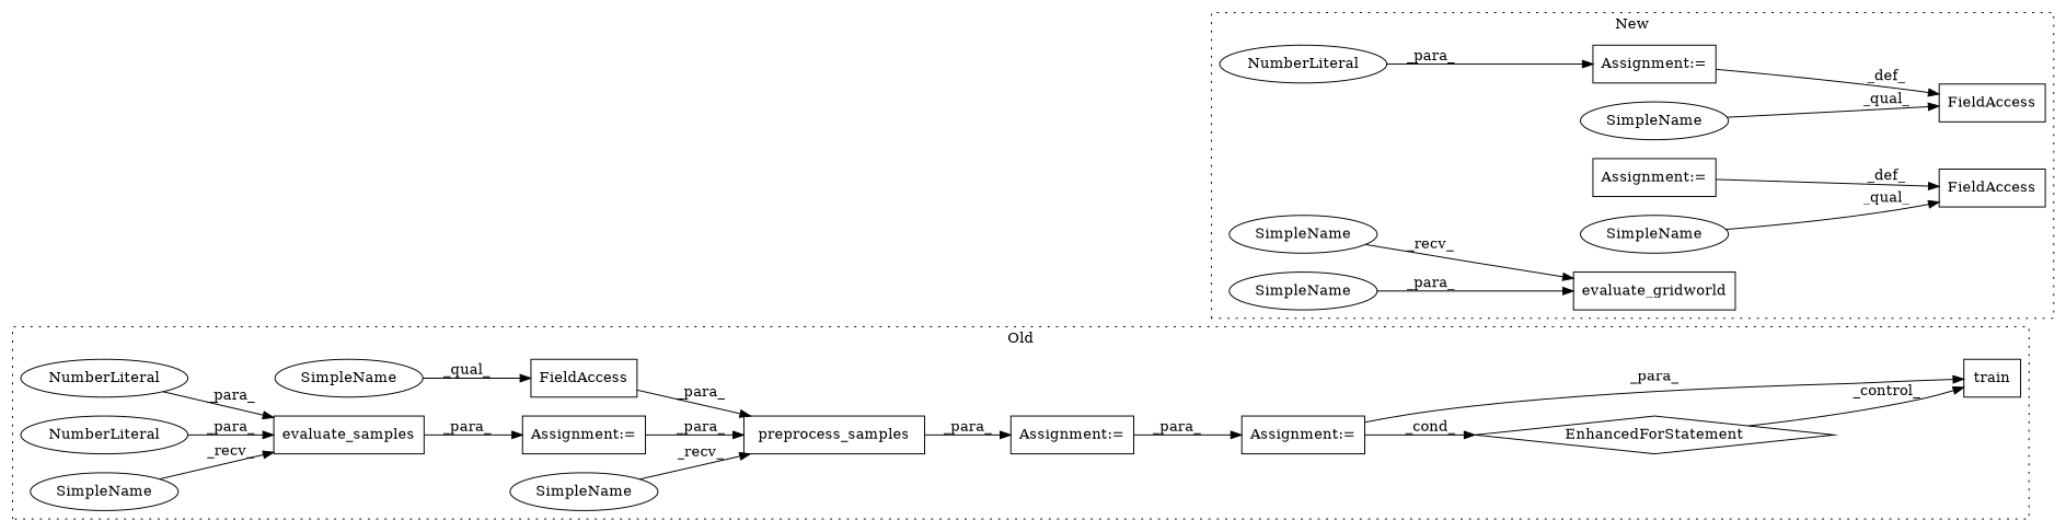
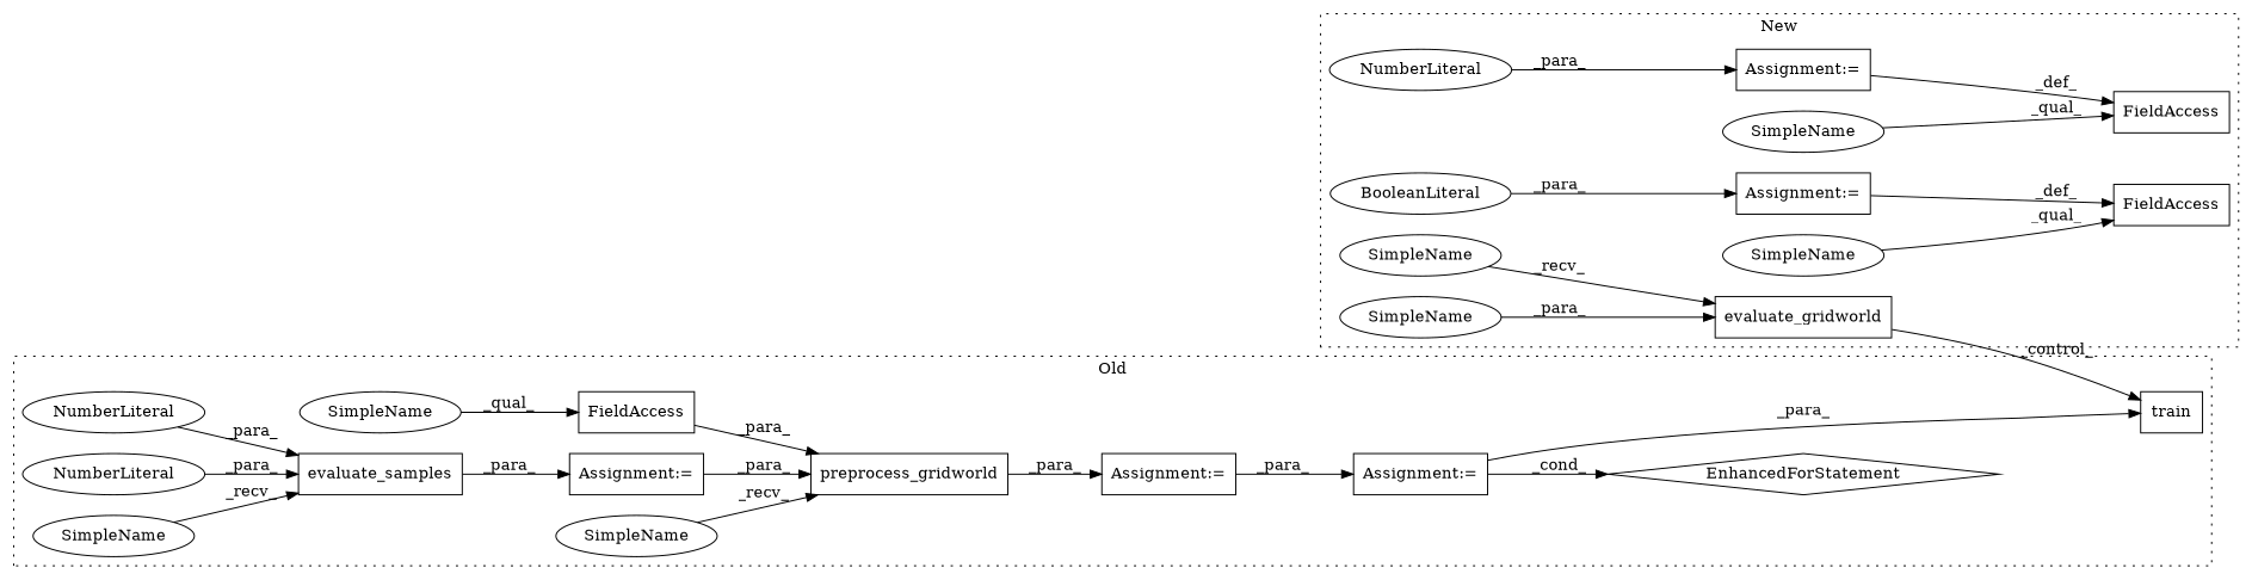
  digraph {
    rankdir=LR
    node [a=42 l=4 s="7542,7609" shape=box]
    n1 [a=32 l="17,1" label=evaluate_samples s="7185,7221"]
-   n2 [a=32 l="19,1" label=preprocess_samples s="7481,7535"]
+   n2 [a=32 l="19,1" label=preprocess_gridworld s="7481,7535"]
    n3 [a=70 l="53,2" label=EnhancedForStatement shape=diamond]
    n4 [a=22 l=19 label=FieldAccess s=7508]
    n5 [a=32 l="6,1" label=train s="7627,7636"]
    n6 [a=34 l=6 label=NumberLiteral s=7202 shape=ellipse]
    n7 [a=34 l=3 label=NumberLiteral s=7209 shape=ellipse]
    n8 [a=7 l=1 label="Assignment:=" s=7172]
    n9 [a=7 l=1 label="Assignment:=" s=7468]
    n10 [a=7 l="53,2" label="Assignment:="]
    n11 [label=SimpleName s=7508 shape=ellipse]
    n12 [l=11 label=SimpleName s=7173 shape=ellipse]
    n13 [l=11 label=SimpleName s=7469 shape=ellipse]
    n14 [a=32 l="19,1" label=evaluate_gridworld s="7360,7425"]
    n15 [a=22 l=20 label=FieldAccess s=7020]
    n16 [a=7 l=1 label="Assignment:=" s=7040]
+   n17 [a=9 l=5 label=BooleanLiteral s=7041 shape=ellipse]
    n18 [a=22 l=24 label=FieldAccess s=7052]
    n19 [a=7 l=1 label="Assignment:=" s=7076]
    n20 [a=34 label=NumberLiteral s=7077 shape=ellipse]
    n21 [label=SimpleName s=7052 shape=ellipse]
    n22 [label=SimpleName s=7355 shape=ellipse]
    n23 [label=SimpleName s=7020 shape=ellipse]
    n24 [l=11 label=SimpleName s=7379 shape=ellipse]
    subgraph cluster_1 {
      label=Old
      style=dotted
      n1
      n2
      n3
      n4
      n5
      n6
      n7
      n8
      n9
      n10
      n11
      n12
      n13
    }
    subgraph cluster_2 {
      label=New
      style=dotted
      n14
      n15
      n16
+     n17
      n18
      n19
      n20
      n21
      n22
      n23
      n24
    }
    n1 -> n8 [label=_para_]
    n2 -> n9 [label=_para_]
-   n3 -> n5 [label=_control_]
+   n14 -> n5 [label=_control_]
    n4 -> n2 [label=_para_]
    n6 -> n1 [label=_para_]
    n7 -> n1 [label=_para_]
    n8 -> n2 [label=_para_]
    n9 -> n10 [label=_para_]
    n10 -> n3 [label=_cond_]
    n10 -> n5 [label=_para_]
    n11 -> n4 [label=_qual_]
    n12 -> n1 [label=_recv_]
    n13 -> n2 [label=_recv_]
    n16 -> n15 [label=_def_]
+   n17 -> n16 [label=_para_]
    n19 -> n18 [label=_def_]
    n20 -> n19 [label=_para_]
    n21 -> n18 [label=_qual_]
    n22 -> n14 [label=_recv_]
    n23 -> n15 [label=_qual_]
    n24 -> n14 [label=_para_]
  }
